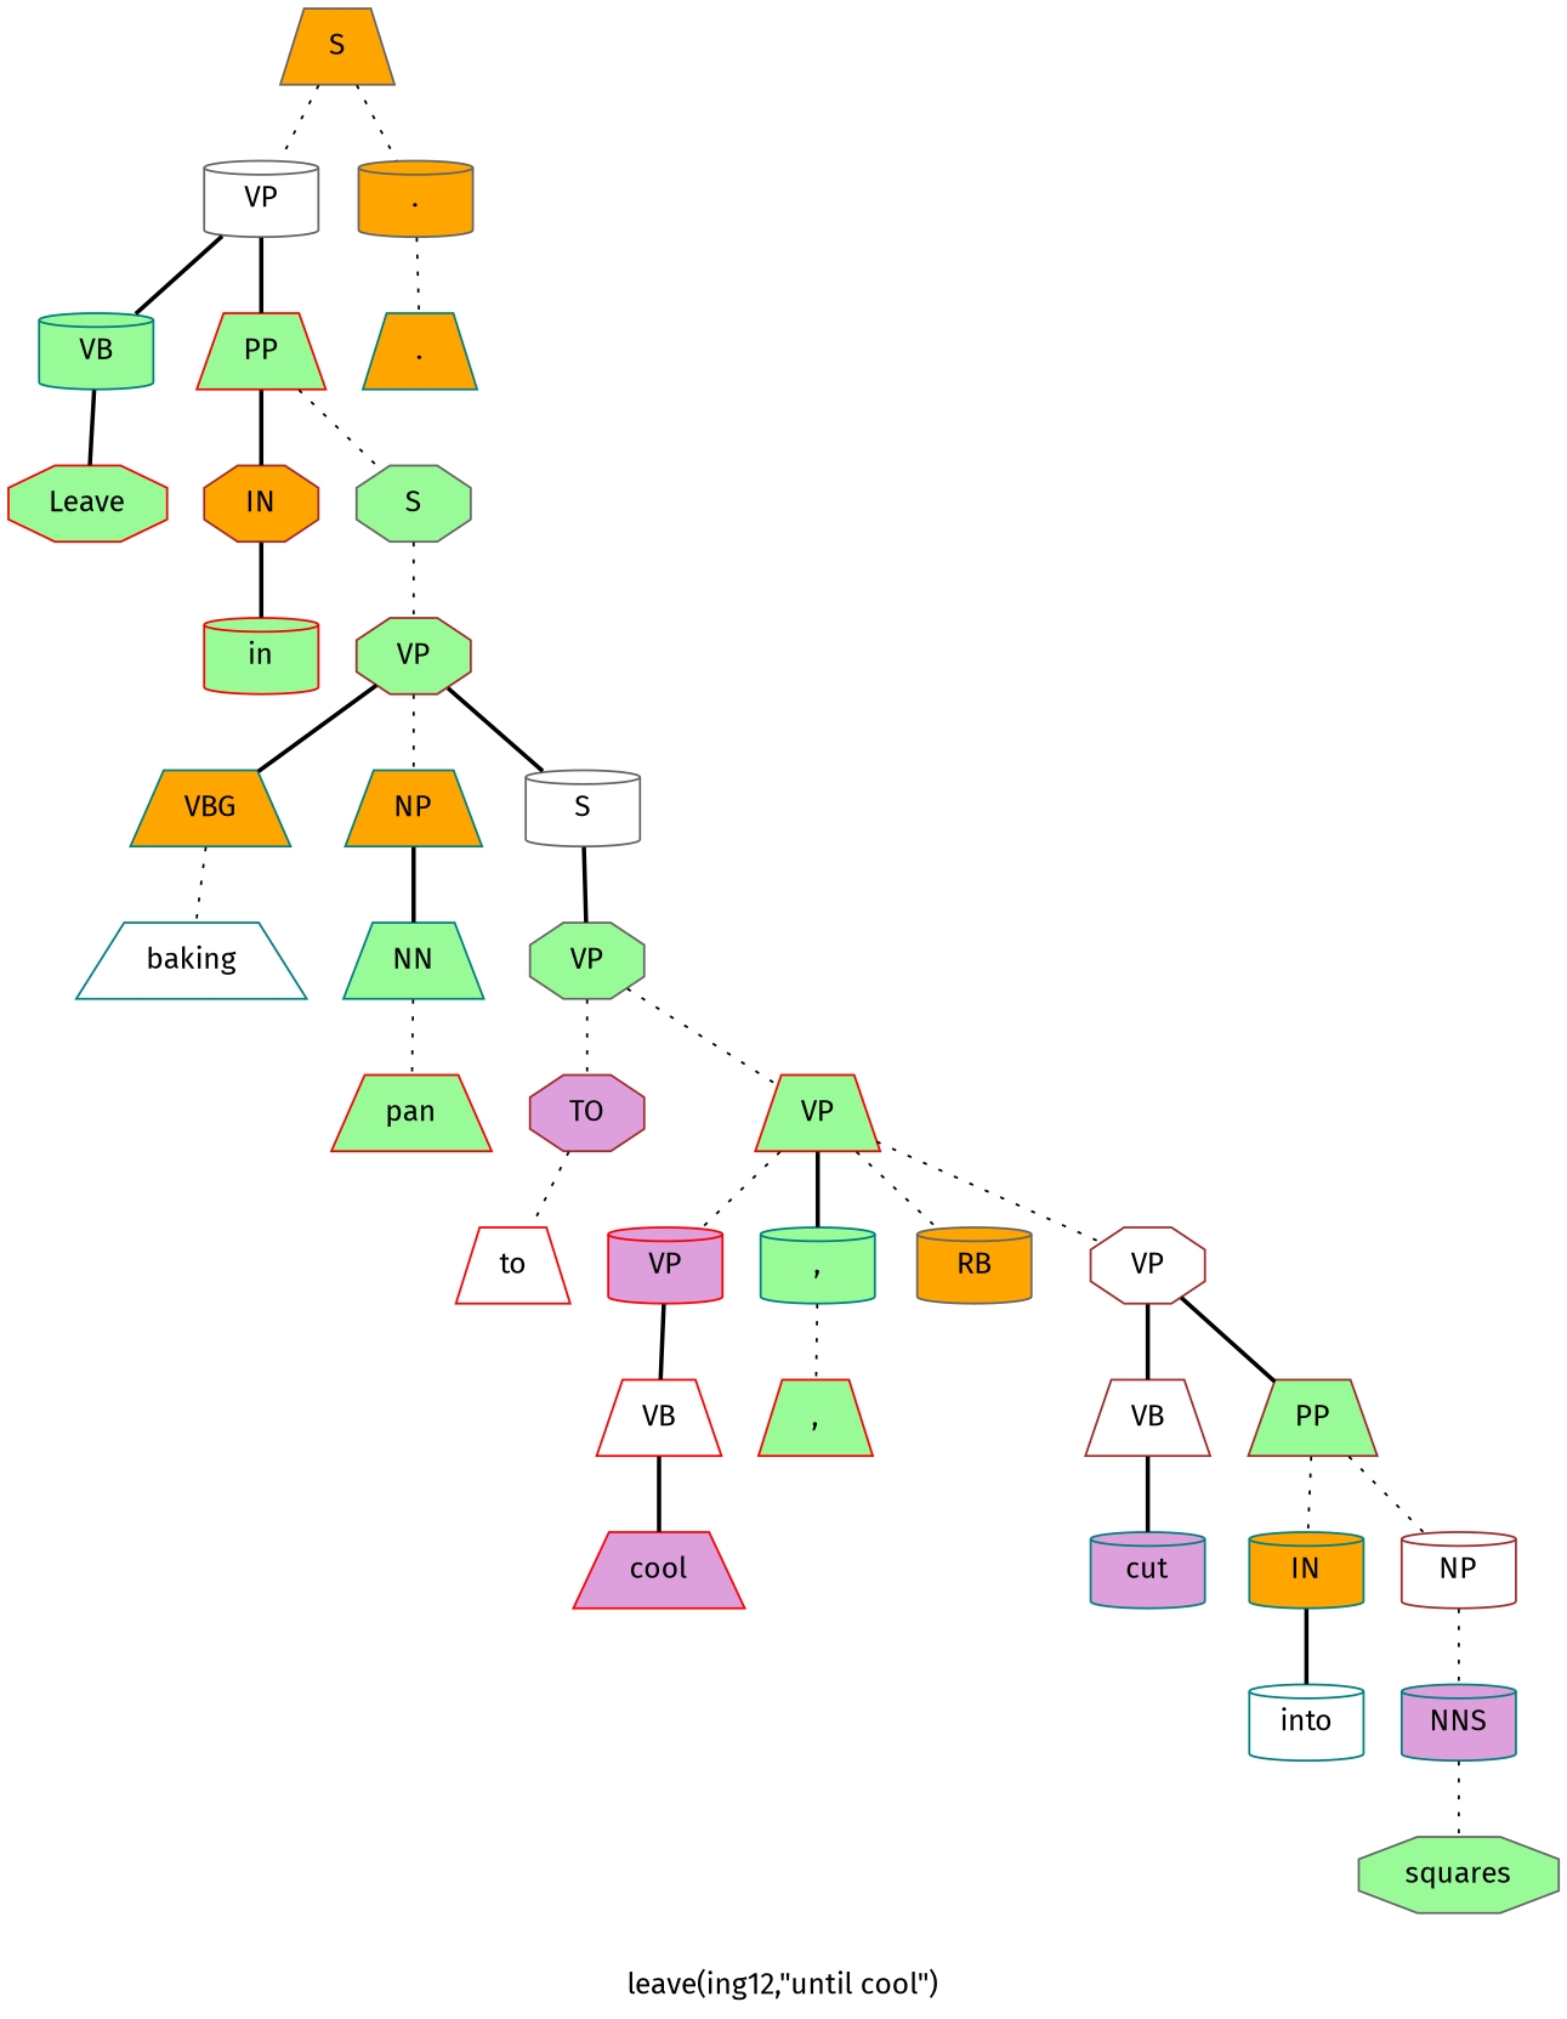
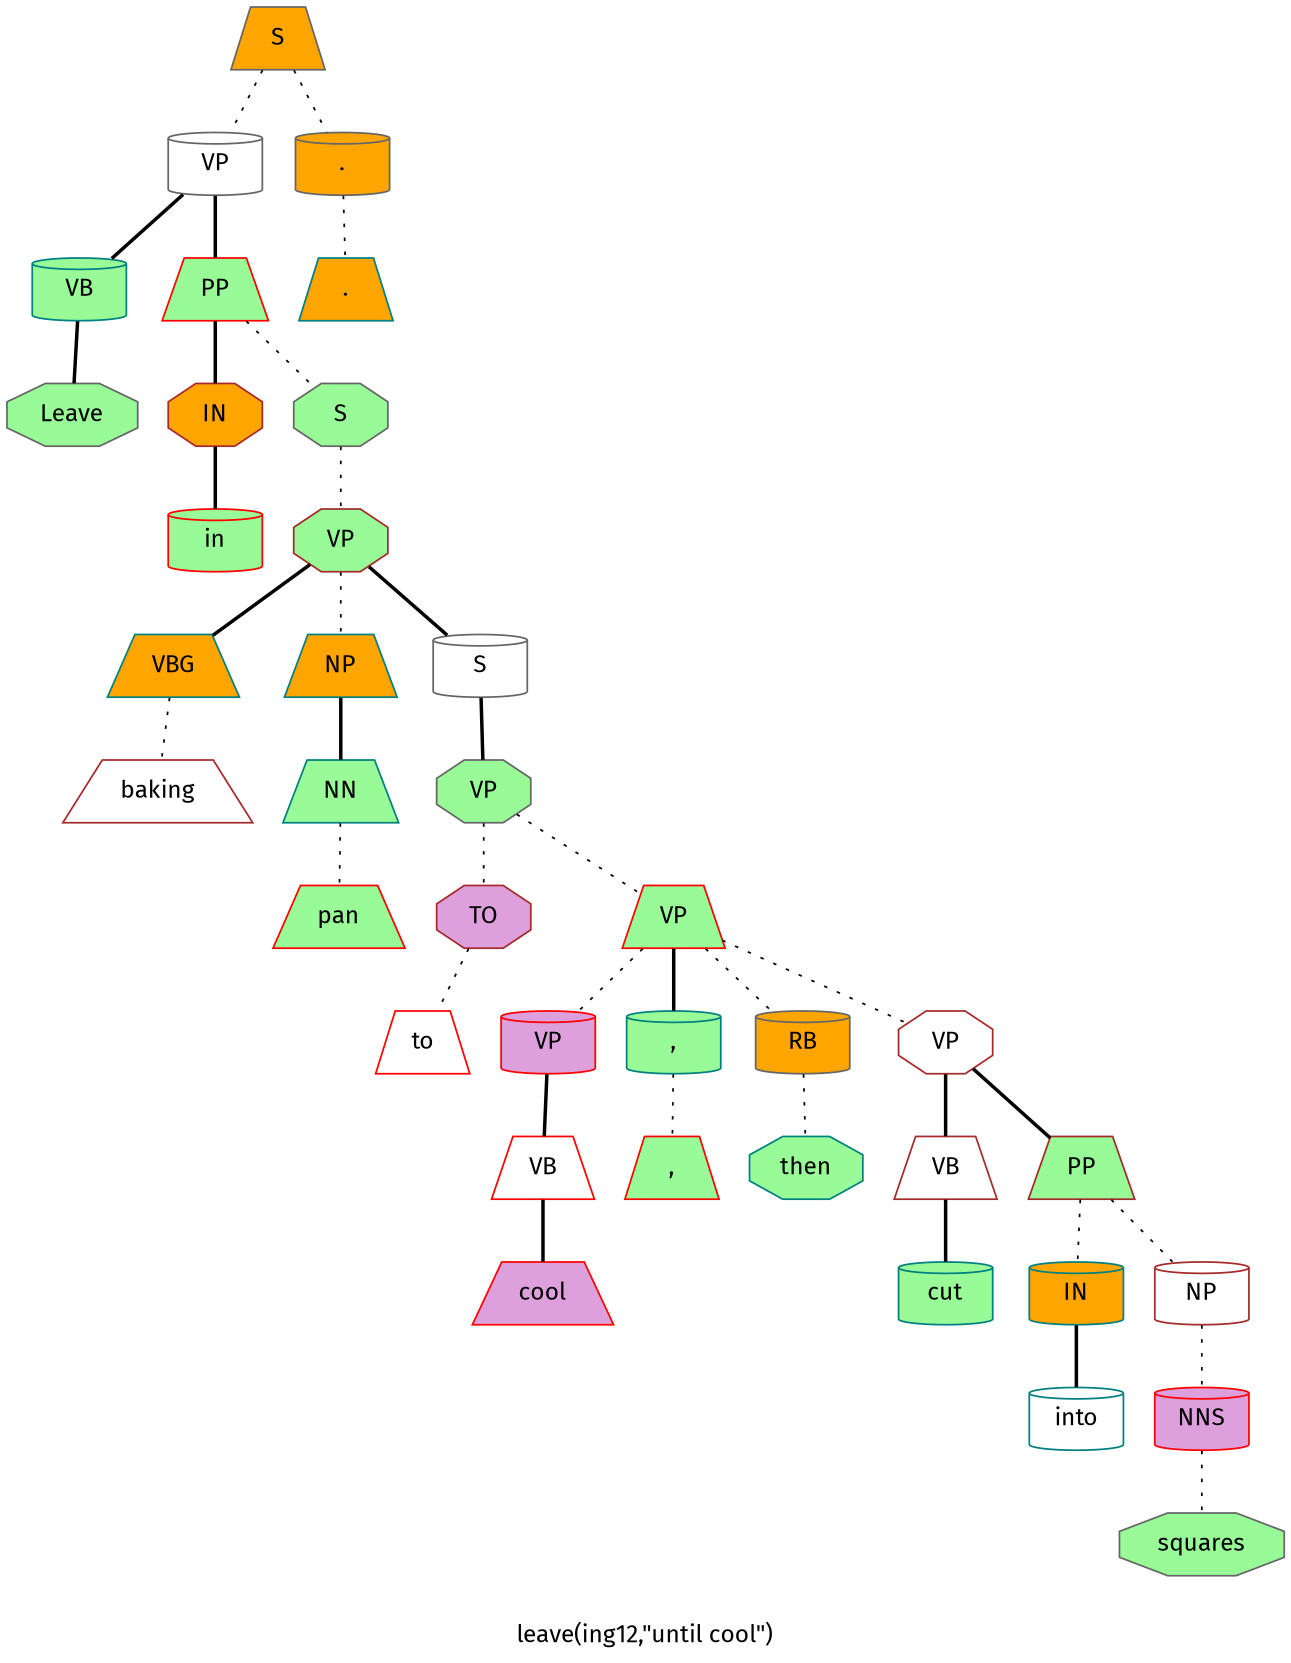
  graph {
    fontname="Fira Sans"
    label="leave(ing12,\"until cool\")"
    node [color=teal fillcolor=palegreen fontname="Fira Sans" shape=trapezium style=filled]
    edge [fontname="Fira Sans" style=dotted]
    n1 [color=gray40 fillcolor=orange label=S]
    n2 [color=gray40 fillcolor=white label=VP shape=cylinder]
    n3 [color=gray40 fillcolor=orange label="." shape=cylinder]
    n4 [label=VB shape=cylinder]
    n5 [color=red label=PP]
    n6 [fillcolor=orange label="."]
-   n7 [color=red label=Leave shape=octagon]
+   n7 [color=gray40 label=Leave shape=octagon]
    n8 [color=brown fillcolor=orange label=IN shape=octagon]
    n9 [color=gray40 label=S shape=octagon]
    n10 [color=red label=in shape=cylinder]
    n11 [color=brown label=VP shape=octagon]
    n12 [fillcolor=orange label=VBG]
    n13 [fillcolor=orange label=NP]
    n14 [color=gray40 fillcolor=white label=S shape=cylinder]
-   n15 [fillcolor=white label=baking]
+   n15 [color=brown fillcolor=white label=baking]
    n16 [label=NN]
    n17 [color=gray40 label=VP shape=octagon]
    n18 [color=red label=pan]
    n19 [color=brown fillcolor=plum label=TO shape=octagon]
    n20 [color=red label=VP]
    n21 [color=red fillcolor=white label=to]
    n22 [color=red fillcolor=plum label=VP shape=cylinder]
    n23 [label="," shape=cylinder]
    n24 [color=gray40 fillcolor=orange label=RB shape=cylinder]
    n25 [color=brown fillcolor=white label=VP shape=octagon]
    n26 [color=red fillcolor=white label=VB]
    n27 [color=red label=","]
+   n28 [label=then shape=octagon]
    n29 [color=brown fillcolor=white label=VB]
    n30 [color=brown label=PP]
    n31 [color=red fillcolor=plum label=cool]
-   n32 [fillcolor=plum label=cut shape=cylinder]
+   n32 [label=cut shape=cylinder]
    n33 [fillcolor=orange label=IN shape=cylinder]
    n34 [color=brown fillcolor=white label=NP shape=cylinder]
    n35 [fillcolor=white label=into shape=cylinder]
-   n36 [fillcolor=plum label=NNS shape=cylinder]
+   n36 [color=red fillcolor=plum label=NNS shape=cylinder]
    n37 [color=gray40 label=squares shape=octagon]
    n1 -- n2
    n1 -- n3
    n2 -- n4 [style=bold]
    n2 -- n5 [style=bold]
    n3 -- n6
    n4 -- n7 [style=bold]
    n5 -- n8 [style=bold]
    n5 -- n9
    n8 -- n10 [style=bold]
    n9 -- n11
    n11 -- n12 [style=bold]
    n11 -- n13
    n11 -- n14 [style=bold]
    n12 -- n15
    n13 -- n16 [style=bold]
    n14 -- n17 [style=bold]
    n16 -- n18
    n17 -- n19
    n17 -- n20
    n19 -- n21
    n20 -- n22
    n20 -- n23 [style=bold]
    n20 -- n24
    n20 -- n25
    n22 -- n26 [style=bold]
    n23 -- n27
+   n24 -- n28
    n25 -- n29 [style=bold]
    n25 -- n30 [style=bold]
    n26 -- n31 [style=bold]
    n29 -- n32 [style=bold]
    n30 -- n33
    n30 -- n34
    n33 -- n35 [style=bold]
    n34 -- n36
    n36 -- n37
  }
